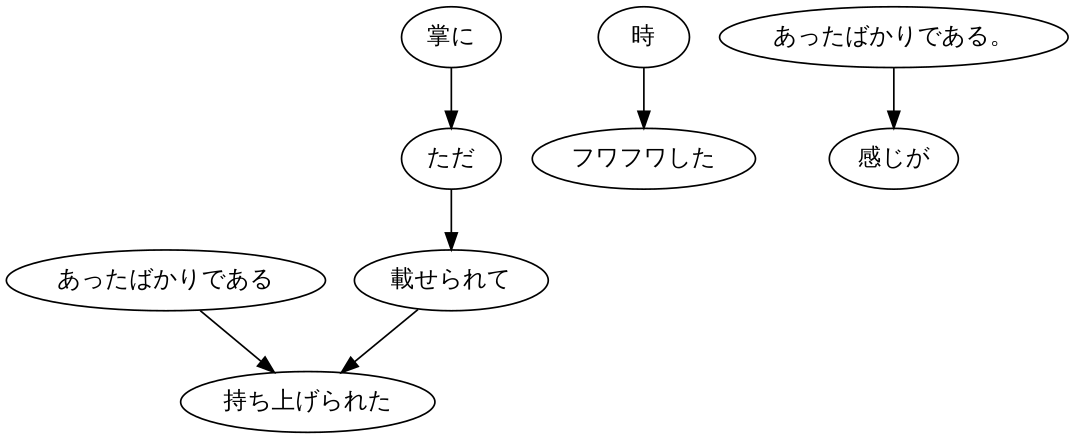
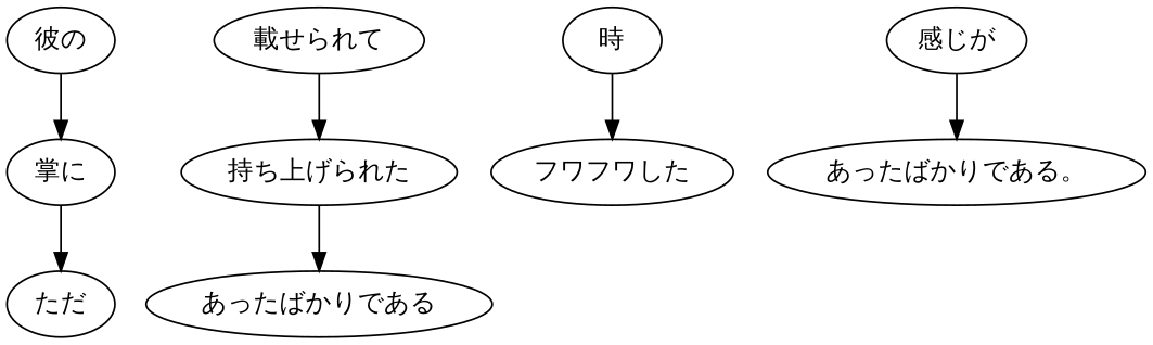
  digraph {
    n1 [label="ただ"]
    n2 [label="載せられて"]
    n3 [label="持ち上げられた"]
+   n4 [label="彼の"]
    n5 [label="掌に"]
    n6 [label="あったばかりである"]
    n7 [label="時"]
    n8 [label="フワフワした"]
    n9 [label="感じが"]
    n10 [label="あったばかりである。"]
-   n1 -> n2
    n2 -> n3
+   n4 -> n5
    n5 -> n1
-   n6 -> n3
+   n3 -> n6
    n7 -> n8
-   n10 -> n9
+   n9 -> n10
  }
